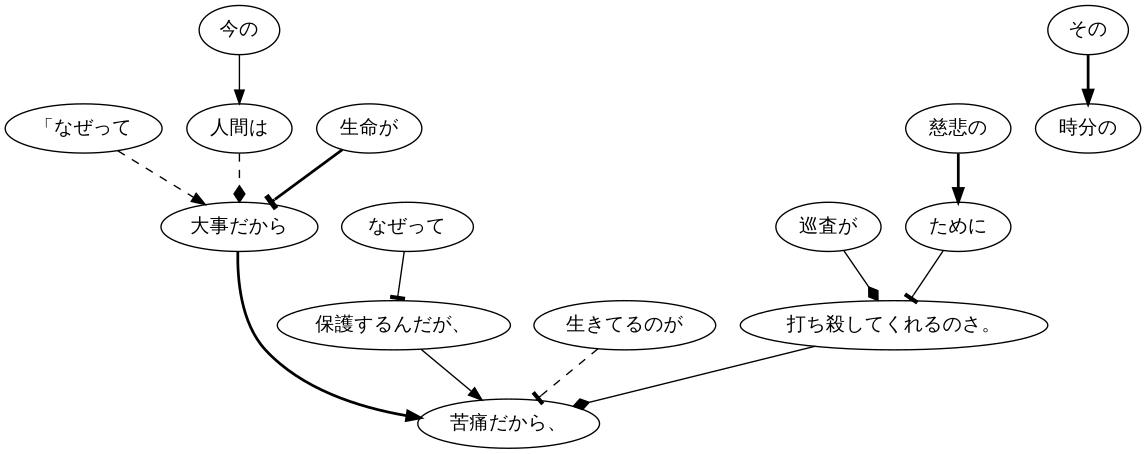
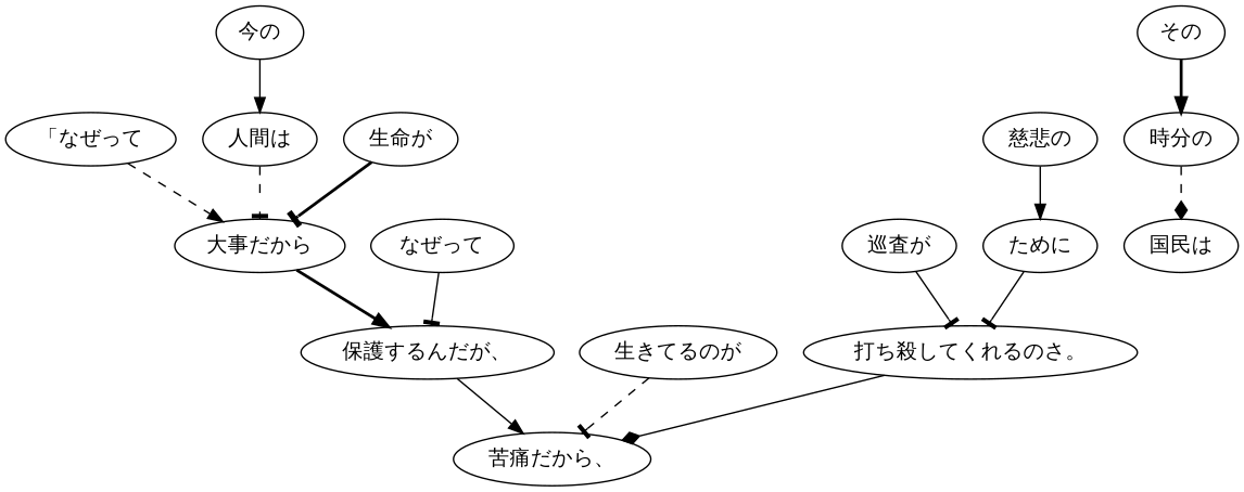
  digraph {
    fontname="Liberation Sans"
    node [fontname="Liberation Sans"]
    edge [arrowhead=normal fontname="Liberation Sans" style=solid]
    n1 [label="「なぜって"]
    n2 [label="大事だから"]
    n3 [label="保護するんだが、"]
    n4 [label="今の"]
    n5 [label="人間は"]
    n6 [label="生命が"]
    n7 [label="苦痛だから、"]
    n8 [label="なぜって"]
    n9 [label="その"]
    n10 [label="時分の"]
+   n11 [label="国民は"]
    n12 [label="生きてるのが"]
    n13 [label="打ち殺してくれるのさ。"]
    n14 [label="巡査が"]
    n15 [label="慈悲の"]
    n16 [label="ために"]
    n1 -> n2 [style=dashed]
-   n2 -> n7 [style=bold]
+   n2 -> n3 [style=bold]
    n3 -> n7
    n4 -> n5
-   n5 -> n2 [arrowhead=diamond style=dashed]
+   n5 -> n2 [arrowhead=tee style=dashed]
    n6 -> n2 [arrowhead=tee style=bold]
    n8 -> n3 [arrowhead=tee]
    n9 -> n10 [style=bold]
+   n10 -> n11 [arrowhead=diamond style=dashed]
    n12 -> n7 [arrowhead=tee style=dashed]
    n13 -> n7 [arrowhead=diamond]
-   n14 -> n13 [arrowhead=diamond]
-   n15 -> n16 [style=bold]
+   n14 -> n13 [arrowhead=tee]
+   n15 -> n16
    n16 -> n13 [arrowhead=tee]
  }
